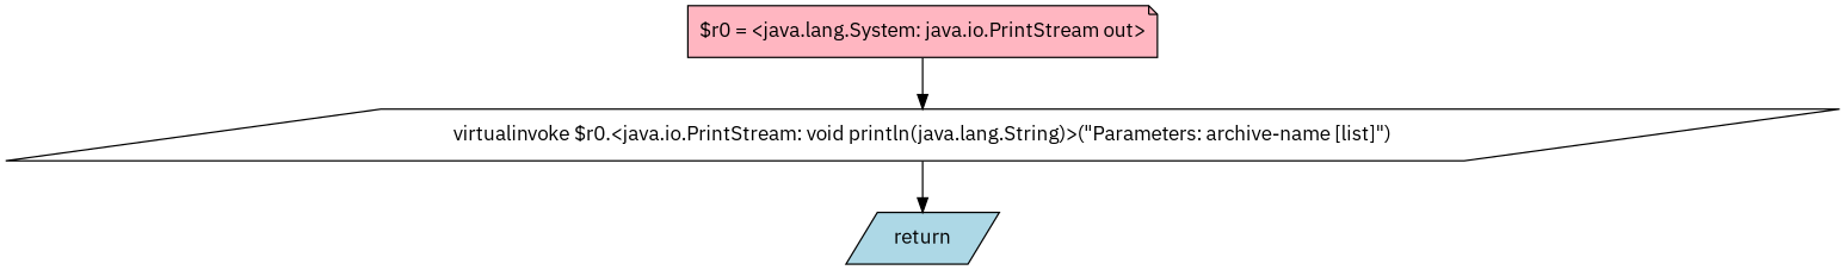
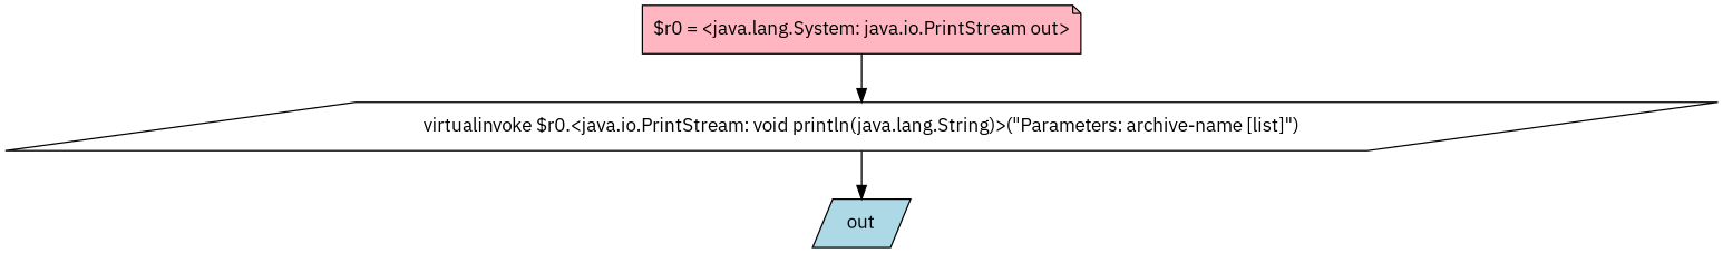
  digraph {
    fontname="IBM Plex Sans"
    node [style=filled shape=parallelogram fontname="IBM Plex Sans"]
    edge [arrowhead=normal fontname="IBM Plex Sans"]
    "$r0 = <java.lang.System: java.io.PrintStream out>" [fillcolor=lightpink shape=note]
    "virtualinvoke $r0.<java.io.PrintStream: void println(java.lang.String)>(\"Parameters: archive-name [list]\")" [fillcolor=white]
-   return [fillcolor=lightblue]
+   return [fillcolor=lightblue label=out]
    "$r0 = <java.lang.System: java.io.PrintStream out>" -> "virtualinvoke $r0.<java.io.PrintStream: void println(java.lang.String)>(\"Parameters: archive-name [list]\")"
    "virtualinvoke $r0.<java.io.PrintStream: void println(java.lang.String)>(\"Parameters: archive-name [list]\")" -> return
  }
